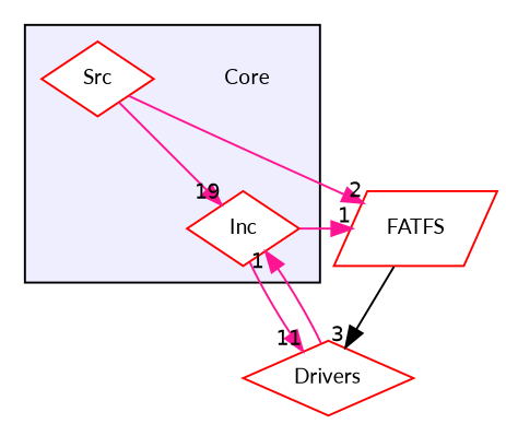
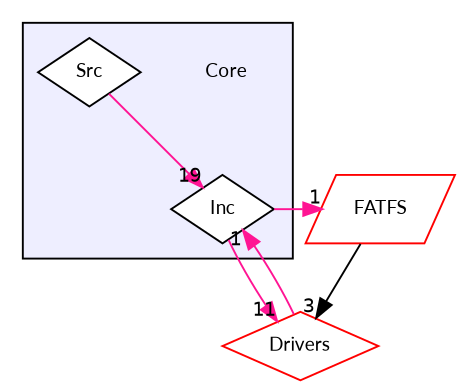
  digraph {
    compound=true
    fontname=Lato
    node [fontname=Lato fontsize=10 shape=diamond fillcolor=white style=filled]
    edge [color=deeppink fontname=Lato headlabel=1 labeldistance=1.5 labelfontname=Helvetica labelfontsize=10]
    n1 [label=Core shape=plaintext fillcolor="" style=""]
-   n2 [label=Inc color=red]
-   n3 [label=Src color=red]
+   n2 [label=Inc]
+   n3 [label=Src]
    n4 [color=red label=Drivers]
    n5 [color=red label=FATFS shape=parallelogram]
    subgraph cluster_1 {
      bgcolor="#eeeeff"
      pencolor=black
      n1
      n2
      n3
    }
    n2 -> n4 [headlabel=11]
    n2 -> n5
    n3 -> n2 [headlabel=19]
-   n3 -> n5 [headlabel=2]
    n4 -> n2
    n5 -> n4 [color=black headlabel=3]
  }
